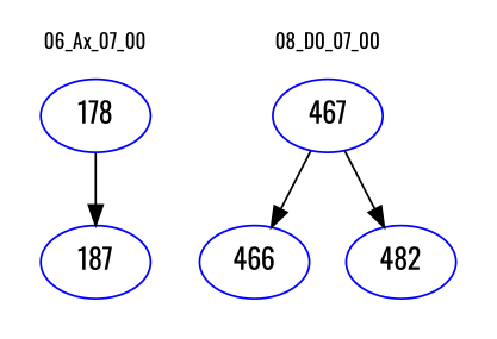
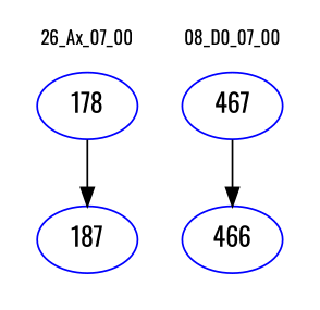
  digraph {
    fontname=Oswald
    node [color=blue fontname=Oswald]
    edge [color=black fontname=Oswald]
    n1 [label=178]
    n2 [label=187]
    n3 [label=467]
    n4 [label=466]
-   n5 [label=482]
    subgraph cluster_1 {
      color=white
      fontsize=10
-     label="06_Ax_07_00"
+     label="26_Ax_07_00"
      n1
      n2
    }
    subgraph cluster_2 {
      color=white
      fontsize=10
      label="08_D0_07_00"
      n3
      n4
-     n5
    }
    n1 -> n2
    n3 -> n4
-   n3 -> n5
  }
